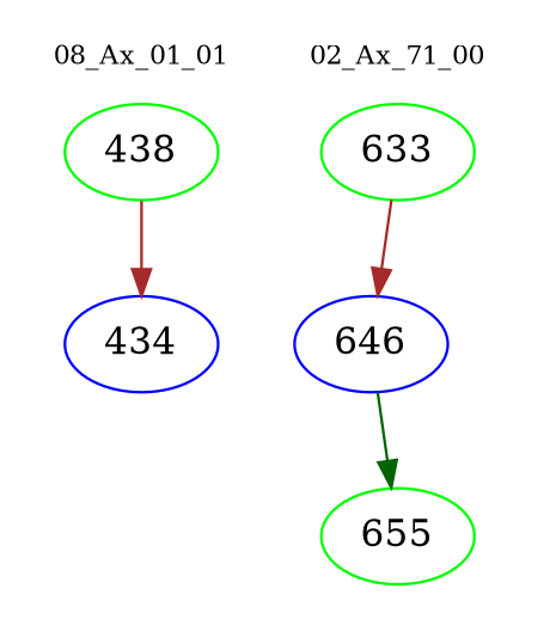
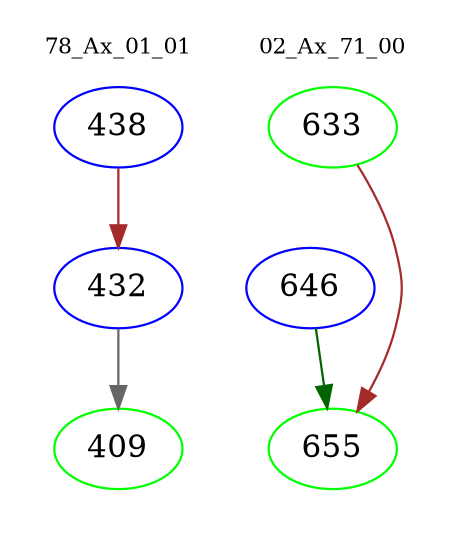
  digraph {
    node [color=green]
    edge [color=brown]
-   n1 [label=438]
-   n2 [color=blue label=434]
+   n1 [color=blue label=438]
+   n2 [color=blue label=432]
+   n3 [label=409]
    n4 [label=633]
    n5 [color=blue label=646]
    n6 [label=655]
    subgraph cluster_1 {
      color=white
      fontsize=10
-     label="08_Ax_01_01"
+     label="78_Ax_01_01"
      n1
      n2
+     n3
    }
    subgraph cluster_2 {
      color=white
      fontsize=10
      label="02_Ax_71_00"
      n4
      n5
      n6
    }
    n1 -> n2
-   n4 -> n5
+   n2 -> n3 [color=gray40]
+   n4 -> n6
    n5 -> n6 [color=darkgreen]
  }
